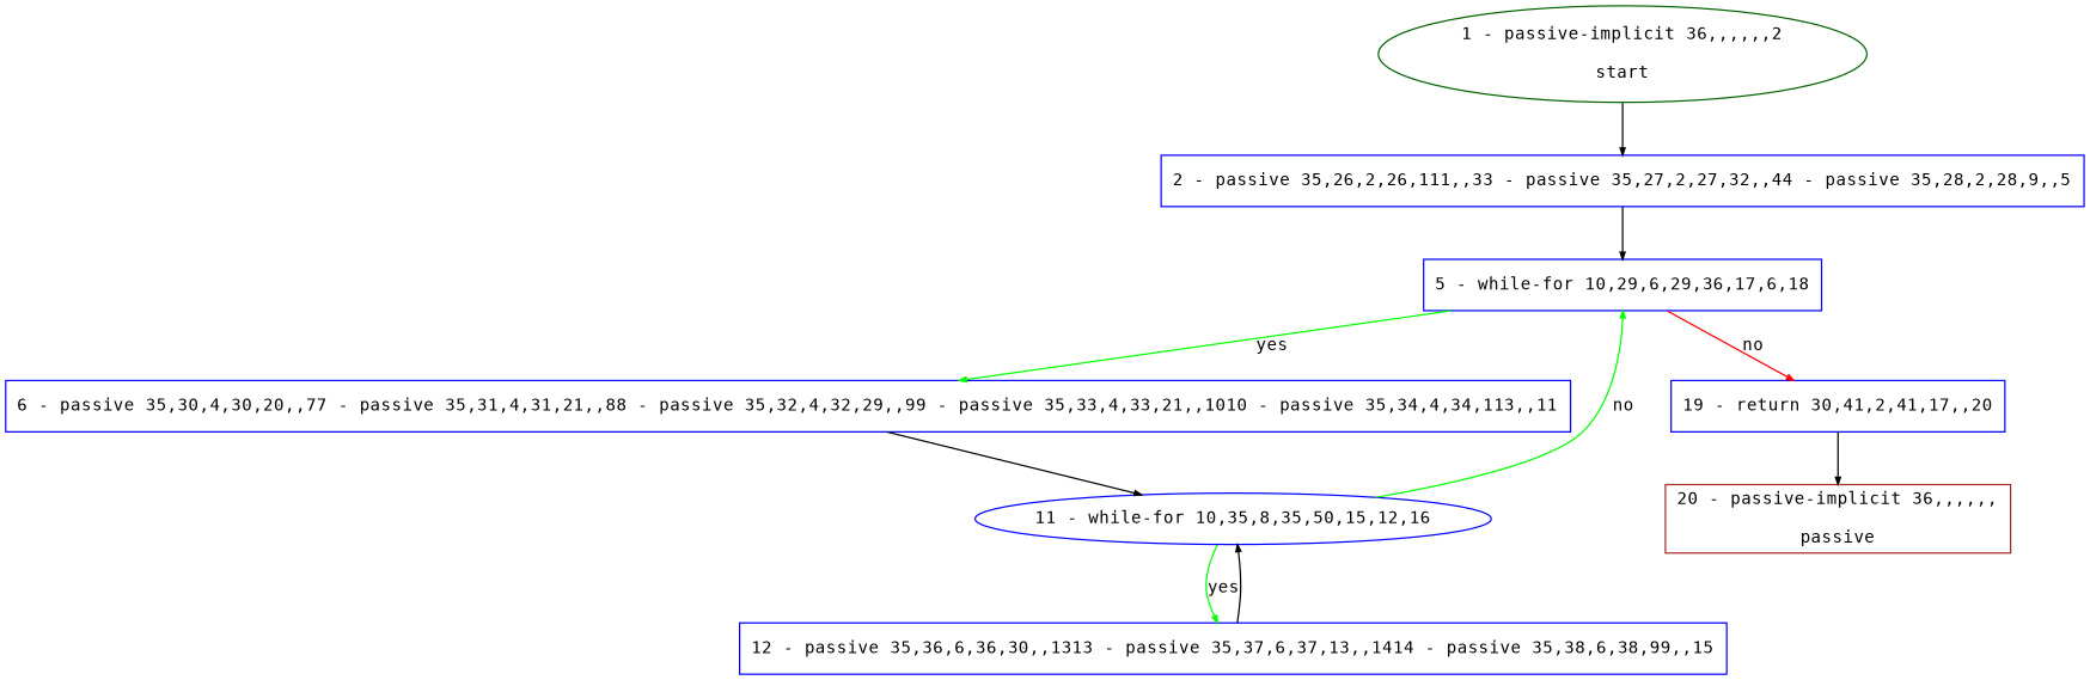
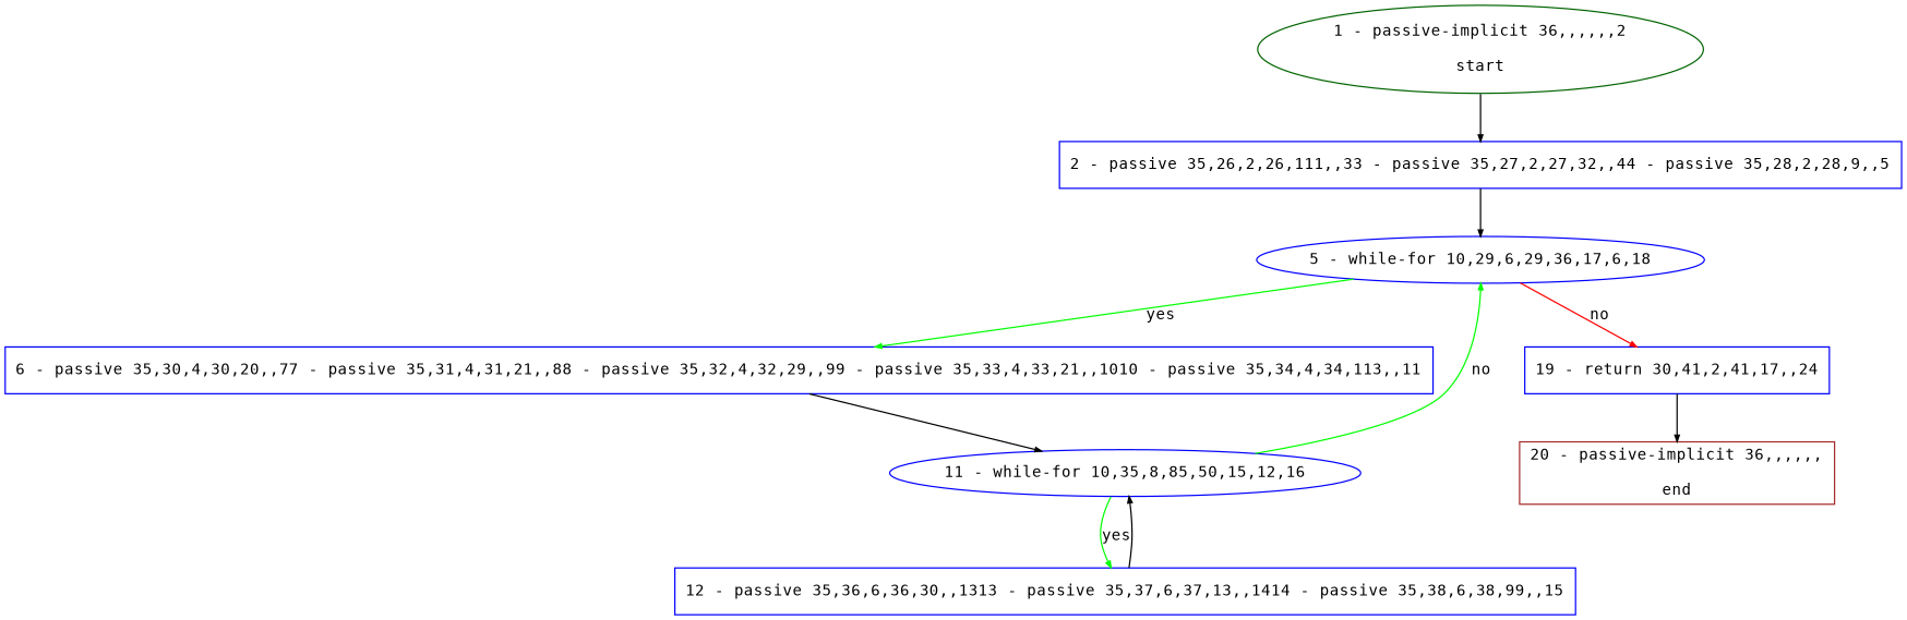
  digraph {
    bgcolor=white
    compound=true
    fillcolor="#FFFFCC"
    fontname="DejaVu Sans Mono"
    fontsize=12
    pack=true
    packmode=clust
    style="rounded,filled"
    node [color="#0000ff" compound=true fillcolor="#ffffff" fixedsize=false fontname="DejaVu Sans Mono" fontsize=12 node_initialized=no shape=box style=filled]
    edge [arrowhead=normal arrowsize=0.5 arrowtail=none color="#000000" compound=true dir=forward fontcolor=black fontname="DejaVu Sans Mono" fontsize=12]
    n1 [label="2 - passive 35,26,2,26,111,,33 - passive 35,27,2,27,32,,44 - passive 35,28,2,28,9,,5"]
-   n2 [label="5 - while-for 10,29,6,29,36,17,6,18"]
+   n2 [label="5 - while-for 10,29,6,29,36,17,6,18" shape=oval]
    n3 [label="6 - passive 35,30,4,30,20,,77 - passive 35,31,4,31,21,,88 - passive 35,32,4,32,29,,99 - passive 35,33,4,33,21,,1010 - passive 35,34,4,34,113,,11"]
-   n4 [label="19 - return 30,41,2,41,17,,20"]
+   n4 [label="19 - return 30,41,2,41,17,,24"]
    n5 [color="#006400" label="1 - passive-implicit 36,,,,,,2\n\nstart" shape=ellipse]
-   n6 [label="11 - while-for 10,35,8,35,50,15,12,16" shape=oval]
-   n7 [color="#a52a2a" label="20 - passive-implicit 36,,,,,,\n\npassive"]
+   n6 [label="11 - while-for 10,35,8,85,50,15,12,16" shape=oval]
+   n7 [color="#a52a2a" label="20 - passive-implicit 36,,,,,,\n\nend"]
    n8 [label="12 - passive 35,36,6,36,30,,1313 - passive 35,37,6,37,13,,1414 - passive 35,38,6,38,99,,15"]
    n1 -> n2
    n2 -> n3 [color="#00ff00" label=yes]
    n2 -> n4 [color="#ff0000" label=no]
    n3 -> n6
    n4 -> n7
    n5 -> n1
    n6 -> n2 [color="#00ff00" label=no]
    n6 -> n8 [color="#00ff00" label=yes]
    n8 -> n6
  }
